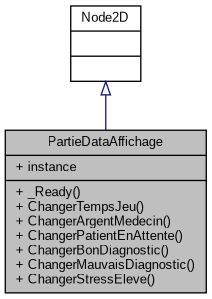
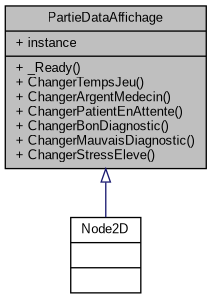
  digraph {
    fontname="Liberation Sans"
    node [color=black fontname="Liberation Sans" fontsize=10 shape=record style=filled]
    n1 [fillcolor=grey75 fontcolor=black height=0.2 label="{PartieDataAffichage\n|+ instance\l|+ _Ready()\l+ ChangerTempsJeu()\l+ ChangerArgentMedecin()\l+ ChangerPatientEnAttente()\l+ ChangerBonDiagnostic()\l+ ChangerMauvaisDiagnostic()\l+ ChangerStressEleve()\l}" width=0.4]
    n2 [fillcolor=white height=0.2 label="{Node2D\n||}" width=0.4]
-   n2 -> n1 [arrowtail=onormal color=midnightblue dir=back fontname="Liberation Sans" fontsize=10 labelfontname=Helvetica labelfontsize=10 style=solid]
+   n1 -> n2 [arrowtail=onormal color=midnightblue dir=back fontname="Liberation Sans" fontsize=10 labelfontname=Helvetica labelfontsize=10 style=solid]
  }
